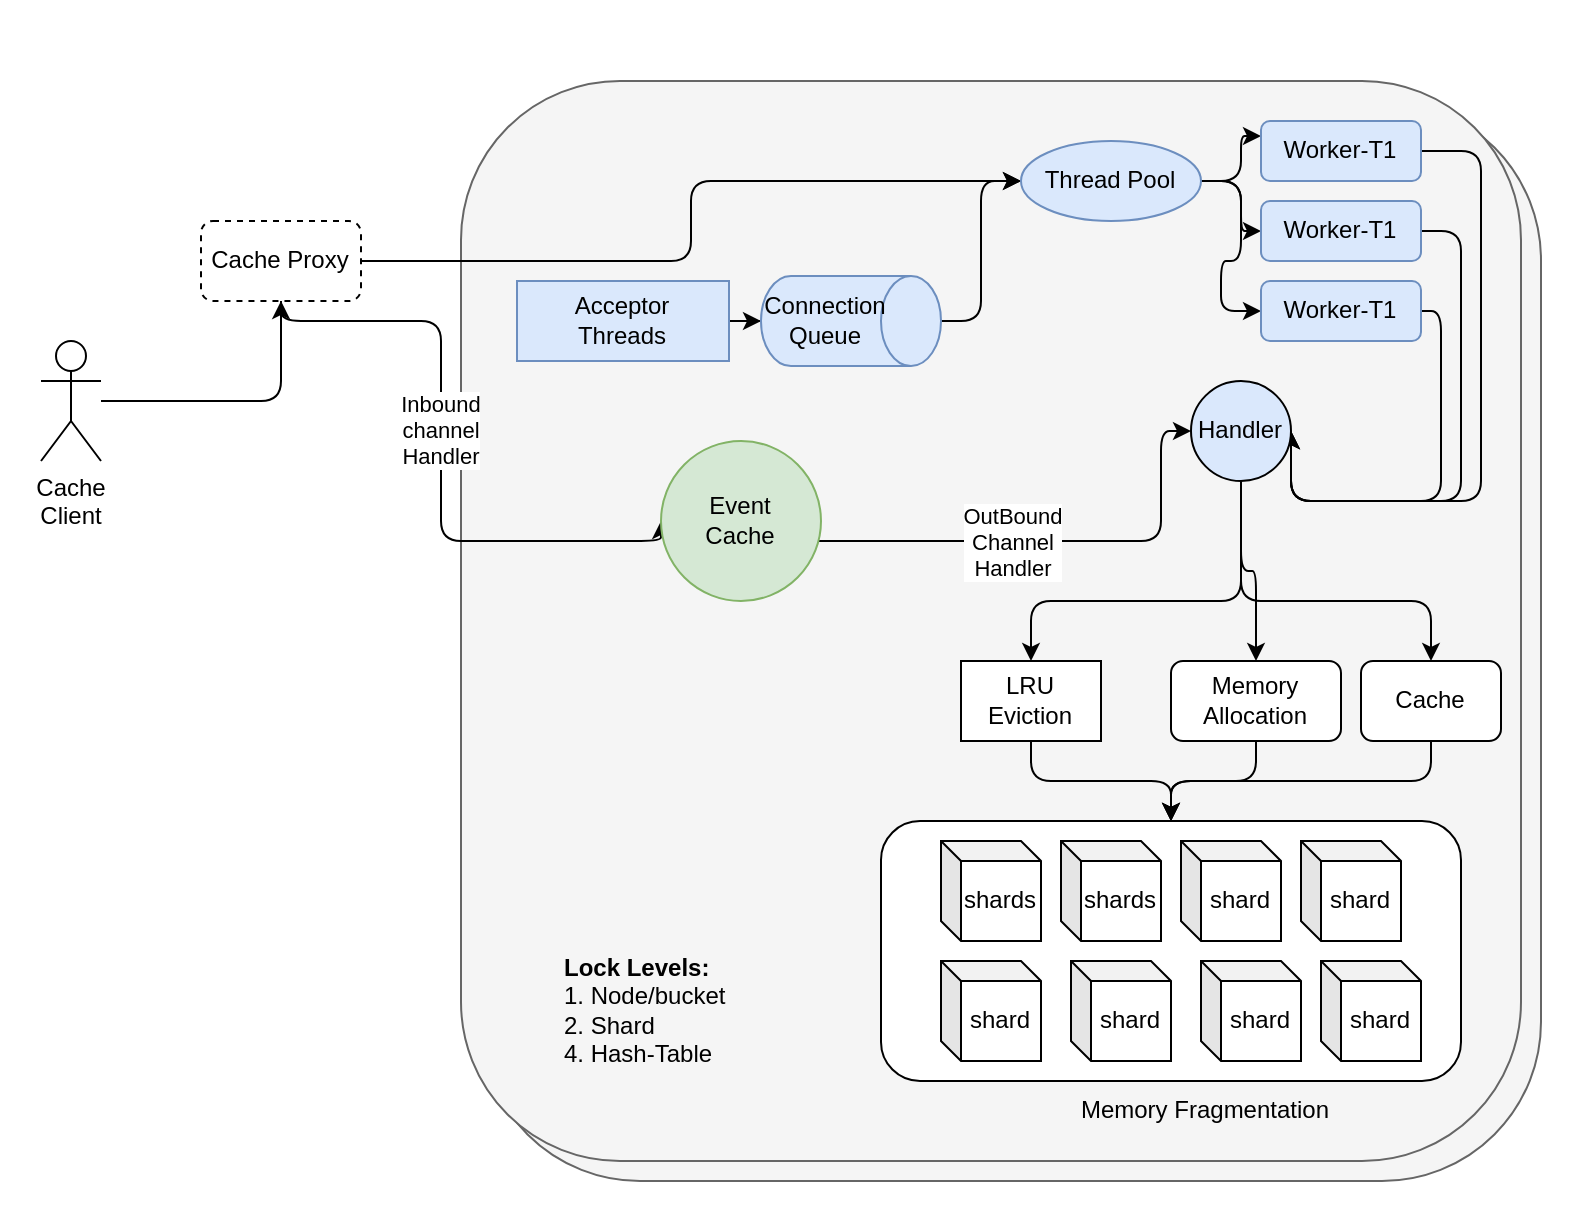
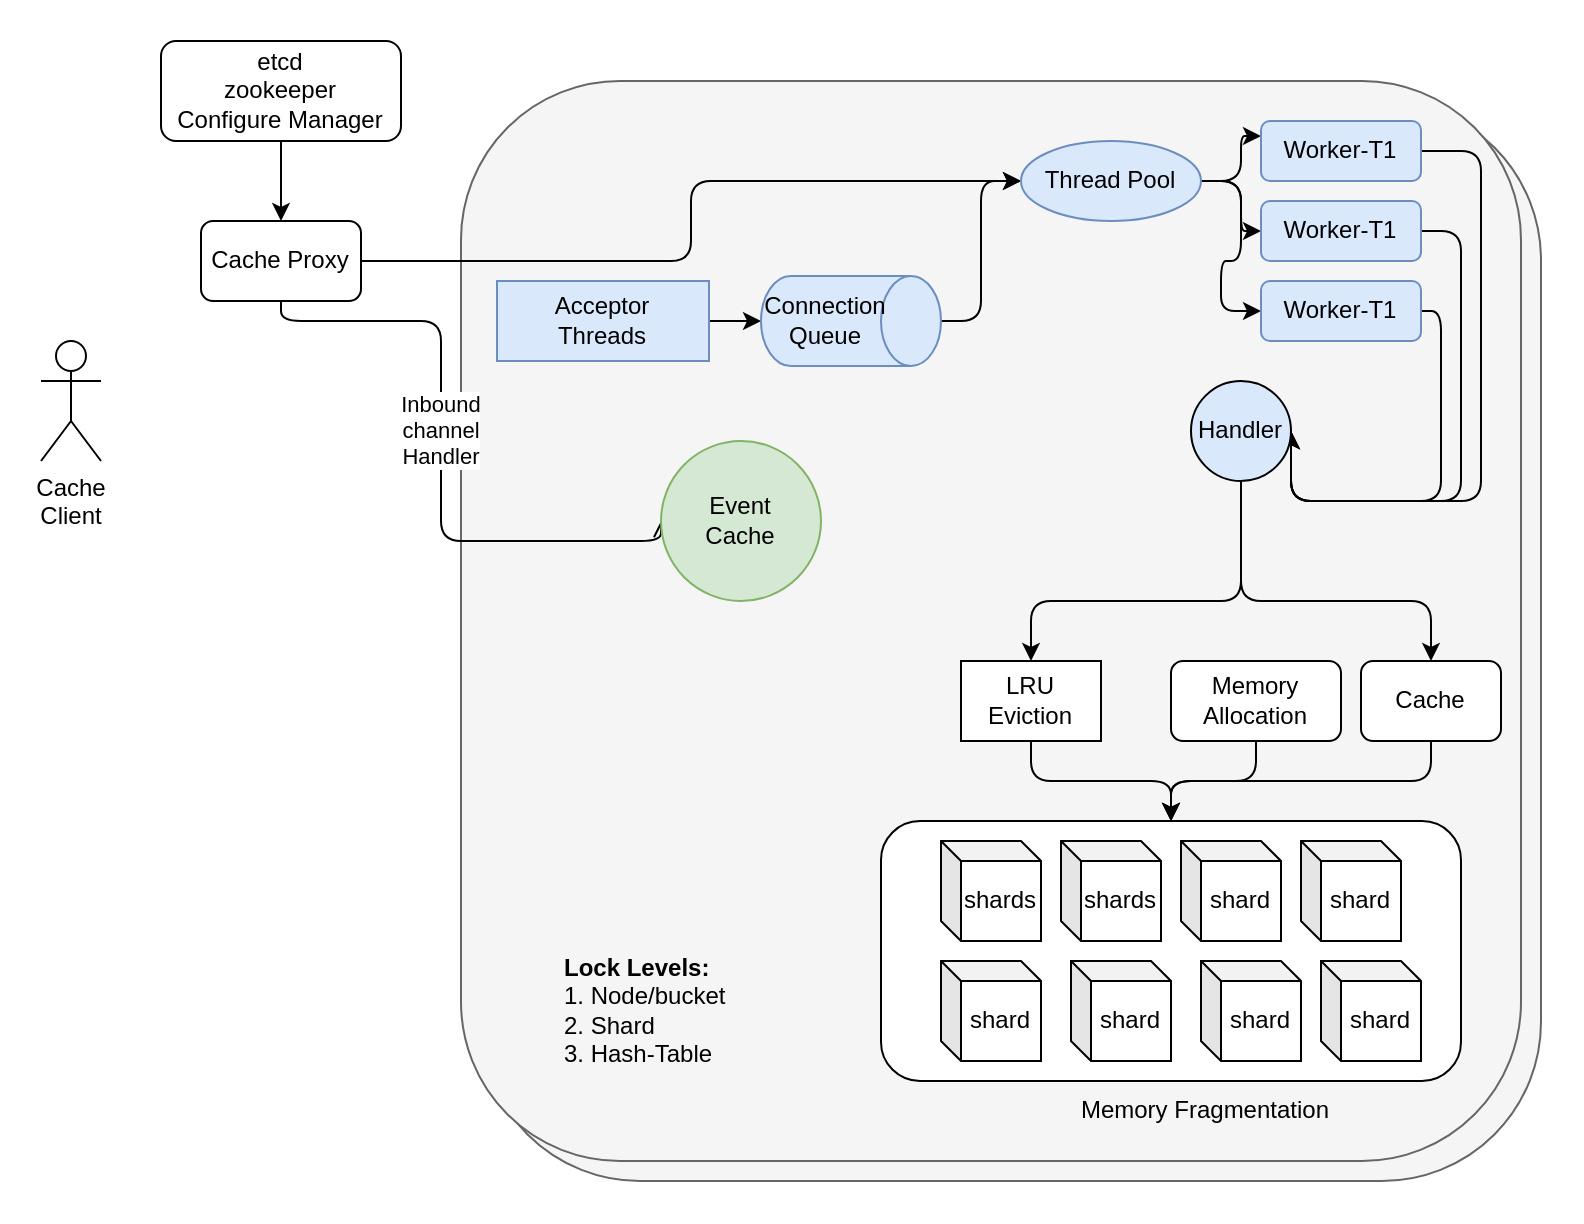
  <mxCell id="0" />
  <mxCell id="1" parent="0" />
  <mxCell id="2" value="" style="rounded=1;whiteSpace=wrap;html=1;fillColor=#f5f5f5;fontColor=#333333;strokeColor=#666666;" vertex="1" parent="1"><mxGeometry x="240" y="50" width="530" height="540" as="geometry" /></mxCell>
  <mxCell id="3" value="" style="rounded=1;whiteSpace=wrap;html=1;fillColor=#f5f5f5;fontColor=#333333;strokeColor=#666666;" vertex="1" parent="1"><mxGeometry x="230" y="40" width="530" height="540" as="geometry" /></mxCell>
  <mxCell id="4" value="" style="rounded=1;whiteSpace=wrap;html=1;" vertex="1" parent="1"><mxGeometry x="440" y="410" width="290" height="130" as="geometry" /></mxCell>
- <mxCell id="5" style="edgeStyle=orthogonalEdgeStyle;rounded=1;orthogonalLoop=1;jettySize=auto;html=1;" edge="1" parent="1" source="6" target="10"><mxGeometry relative="1" as="geometry" /></mxCell>
  <mxCell id="6" value="Cache&lt;br&gt;Client" style="shape=umlActor;verticalLabelPosition=bottom;verticalAlign=top;html=1;outlineConnect=0;" vertex="1" parent="1"><mxGeometry x="20" y="170" width="30" height="60" as="geometry" /></mxCell>
  <mxCell id="7" style="edgeStyle=orthogonalEdgeStyle;rounded=1;orthogonalLoop=1;jettySize=auto;html=1;" edge="1" parent="1" source="10" target="20"><mxGeometry relative="1" as="geometry" /></mxCell>
- <mxCell id="8" style="edgeStyle=orthogonalEdgeStyle;rounded=1;orthogonalLoop=1;jettySize=auto;html=1;entryX=0;entryY=0.5;entryDx=0;entryDy=0;" edge="1" parent="1" source="10" target="23"><mxGeometry relative="1" as="geometry"><Array as="points"><mxPoint x="220" y="160" /><mxPoint x="220" y="270" /></Array></mxGeometry></mxCell>
+ <mxCell id="8" style="edgeStyle=orthogonalEdgeStyle;rounded=1;orthogonalLoop=1;jettySize=auto;html=1;entryX=0;entryY=0.5;entryDx=0;entryDy=0;endArrow=open;" edge="1" parent="1" source="10" target="23"><mxGeometry relative="1" as="geometry"><Array as="points"><mxPoint x="220" y="160" /><mxPoint x="220" y="270" /></Array></mxGeometry></mxCell>
  <mxCell id="9" value="Inbound&lt;br&gt;channel&lt;br&gt;Handler" style="edgeLabel;html=1;align=center;verticalAlign=middle;resizable=0;points=[];" vertex="1" connectable="0" parent="8"><mxGeometry x="-0.1" y="-1" relative="1" as="geometry"><mxPoint as="offset" /></mxGeometry></mxCell>
- <mxCell id="10" value="Cache Proxy" style="rounded=1;whiteSpace=wrap;html=1;dashed=1;" vertex="1" parent="1"><mxGeometry x="100" y="110" width="80" height="40" as="geometry" /></mxCell>
+ <mxCell id="10" value="Cache Proxy" style="rounded=1;whiteSpace=wrap;html=1;" vertex="1" parent="1"><mxGeometry x="100" y="110" width="80" height="40" as="geometry" /></mxCell>
+ <mxCell id="11" style="edgeStyle=orthogonalEdgeStyle;rounded=1;orthogonalLoop=1;jettySize=auto;html=1;entryX=0.5;entryY=0;entryDx=0;entryDy=0;" edge="1" parent="1" source="12" target="10"><mxGeometry relative="1" as="geometry" /></mxCell>
+ <mxCell id="12" value="etcd&lt;br&gt;zookeeper&lt;br&gt;Configure Manager" style="rounded=1;whiteSpace=wrap;html=1;" vertex="1" parent="1"><mxGeometry x="80" y="20" width="120" height="50" as="geometry" /></mxCell>
  <mxCell id="13" style="edgeStyle=orthogonalEdgeStyle;rounded=1;orthogonalLoop=1;jettySize=auto;html=1;" edge="1" parent="1" source="14" target="16"><mxGeometry relative="1" as="geometry" /></mxCell>
- <mxCell id="14" value="Acceptor&lt;br&gt;Threads" style="rounded=0;whiteSpace=wrap;html=1;fillColor=#dae8fc;strokeColor=#6c8ebf;" vertex="1" parent="1"><mxGeometry x="258" y="140" width="106" height="40" as="geometry" /></mxCell>
+ <mxCell id="14" value="Acceptor&lt;br&gt;Threads" style="rounded=0;whiteSpace=wrap;html=1;fillColor=#dae8fc;strokeColor=#6c8ebf;" vertex="1" parent="1"><mxGeometry x="248" y="140" width="106" height="40" as="geometry" /></mxCell>
  <mxCell id="15" style="edgeStyle=orthogonalEdgeStyle;rounded=1;orthogonalLoop=1;jettySize=auto;html=1;entryX=0;entryY=0.5;entryDx=0;entryDy=0;" edge="1" parent="1" source="16" target="20"><mxGeometry relative="1" as="geometry" /></mxCell>
  <mxCell id="16" value="Connection&lt;br&gt;Queue" style="shape=cylinder3;whiteSpace=wrap;html=1;boundedLbl=1;backgroundOutline=1;size=15;direction=south;fillColor=#dae8fc;strokeColor=#6c8ebf;" vertex="1" parent="1"><mxGeometry x="380" y="137.5" width="90" height="45" as="geometry" /></mxCell>
  <mxCell id="17" style="edgeStyle=orthogonalEdgeStyle;rounded=1;orthogonalLoop=1;jettySize=auto;html=1;entryX=0;entryY=0.25;entryDx=0;entryDy=0;" edge="1" parent="1" source="20" target="25"><mxGeometry relative="1" as="geometry" /></mxCell>
  <mxCell id="18" style="edgeStyle=orthogonalEdgeStyle;rounded=1;orthogonalLoop=1;jettySize=auto;html=1;entryX=0;entryY=0.5;entryDx=0;entryDy=0;" edge="1" parent="1" source="20" target="27"><mxGeometry relative="1" as="geometry" /></mxCell>
  <mxCell id="19" style="edgeStyle=orthogonalEdgeStyle;rounded=1;orthogonalLoop=1;jettySize=auto;html=1;entryX=0;entryY=0.5;entryDx=0;entryDy=0;" edge="1" parent="1" source="20" target="29"><mxGeometry relative="1" as="geometry" /></mxCell>
  <mxCell id="20" value="Thread Pool" style="ellipse;whiteSpace=wrap;html=1;fillColor=#dae8fc;strokeColor=#6c8ebf;" vertex="1" parent="1"><mxGeometry x="510" y="70" width="90" height="40" as="geometry" /></mxCell>
- <mxCell id="21" style="edgeStyle=orthogonalEdgeStyle;rounded=1;orthogonalLoop=1;jettySize=auto;html=1;entryX=0;entryY=0.5;entryDx=0;entryDy=0;" edge="1" parent="1" source="23" target="47"><mxGeometry relative="1" as="geometry"><mxPoint x="660" y="270" as="targetPoint" /><Array as="points"><mxPoint x="580" y="270" /></Array></mxGeometry></mxCell>
- <mxCell id="22" value="OutBound&lt;br&gt;Channel&lt;br&gt;Handler" style="edgeLabel;html=1;align=center;verticalAlign=middle;resizable=0;points=[];" vertex="1" connectable="0" parent="21"><mxGeometry x="-0.333" relative="1" as="geometry"><mxPoint x="17" as="offset" /></mxGeometry></mxCell>
  <mxCell id="23" value="Event&lt;br&gt;Cache" style="ellipse;whiteSpace=wrap;html=1;aspect=fixed;fillColor=#d5e8d4;strokeColor=#82b366;" vertex="1" parent="1"><mxGeometry x="330" y="220" width="80" height="80" as="geometry" /></mxCell>
  <mxCell id="24" style="edgeStyle=orthogonalEdgeStyle;rounded=1;orthogonalLoop=1;jettySize=auto;html=1;entryX=1;entryY=0.5;entryDx=0;entryDy=0;" edge="1" parent="1" source="25" target="47"><mxGeometry relative="1" as="geometry"><Array as="points"><mxPoint x="740" y="75" /><mxPoint x="740" y="250" /></Array></mxGeometry></mxCell>
  <mxCell id="25" value="Worker-T1" style="rounded=1;whiteSpace=wrap;html=1;fillColor=#dae8fc;strokeColor=#6c8ebf;" vertex="1" parent="1"><mxGeometry x="630" y="60" width="80" height="30" as="geometry" /></mxCell>
  <mxCell id="26" style="edgeStyle=orthogonalEdgeStyle;rounded=1;orthogonalLoop=1;jettySize=auto;html=1;entryX=1;entryY=0.5;entryDx=0;entryDy=0;" edge="1" parent="1" source="27" target="47"><mxGeometry relative="1" as="geometry"><Array as="points"><mxPoint x="730" y="115" /><mxPoint x="730" y="250" /></Array></mxGeometry></mxCell>
  <mxCell id="27" value="Worker-T1" style="rounded=1;whiteSpace=wrap;html=1;fillColor=#dae8fc;strokeColor=#6c8ebf;" vertex="1" parent="1"><mxGeometry x="630" y="100" width="80" height="30" as="geometry" /></mxCell>
  <mxCell id="28" style="edgeStyle=orthogonalEdgeStyle;rounded=1;orthogonalLoop=1;jettySize=auto;html=1;entryX=1;entryY=0.5;entryDx=0;entryDy=0;" edge="1" parent="1" source="29" target="47"><mxGeometry relative="1" as="geometry"><Array as="points"><mxPoint x="720" y="155" /><mxPoint x="720" y="250" /></Array></mxGeometry></mxCell>
  <mxCell id="29" value="Worker-T1" style="rounded=1;whiteSpace=wrap;html=1;fillColor=#dae8fc;strokeColor=#6c8ebf;" vertex="1" parent="1"><mxGeometry x="630" y="140" width="80" height="30" as="geometry" /></mxCell>
  <mxCell id="30" style="edgeStyle=orthogonalEdgeStyle;rounded=1;orthogonalLoop=1;jettySize=auto;html=1;" edge="1" parent="1" source="31" target="4"><mxGeometry relative="1" as="geometry" /></mxCell>
  <mxCell id="31" value="Memory&lt;br&gt;Allocation" style="rounded=1;whiteSpace=wrap;html=1;" vertex="1" parent="1"><mxGeometry x="585" y="330" width="85" height="40" as="geometry" /></mxCell>
  <mxCell id="32" style="edgeStyle=orthogonalEdgeStyle;rounded=1;orthogonalLoop=1;jettySize=auto;html=1;" edge="1" parent="1" source="33" target="4"><mxGeometry relative="1" as="geometry"><Array as="points"><mxPoint x="515" y="390" /><mxPoint x="585" y="390" /></Array></mxGeometry></mxCell>
  <mxCell id="33" value="LRU&lt;br&gt;Eviction" style="whiteSpace=wrap;html=1;rounded=0;" vertex="1" parent="1"><mxGeometry x="480" y="330" width="70" height="40" as="geometry" /></mxCell>
  <mxCell id="34" style="edgeStyle=orthogonalEdgeStyle;rounded=1;orthogonalLoop=1;jettySize=auto;html=1;entryX=0.5;entryY=0;entryDx=0;entryDy=0;" edge="1" parent="1" source="35" target="4"><mxGeometry relative="1" as="geometry" /></mxCell>
  <mxCell id="35" value="Cache" style="rounded=1;whiteSpace=wrap;html=1;" vertex="1" parent="1"><mxGeometry x="680" y="330" width="70" height="40" as="geometry" /></mxCell>
  <mxCell id="36" value="shards" style="shape=cube;whiteSpace=wrap;html=1;boundedLbl=1;backgroundOutline=1;darkOpacity=0.05;darkOpacity2=0.1;size=10;" vertex="1" parent="1"><mxGeometry x="470" y="420" width="50" height="50" as="geometry" /></mxCell>
  <mxCell id="37" value="shards" style="shape=cube;whiteSpace=wrap;html=1;boundedLbl=1;backgroundOutline=1;darkOpacity=0.05;darkOpacity2=0.1;size=10;" vertex="1" parent="1"><mxGeometry x="530" y="420" width="50" height="50" as="geometry" /></mxCell>
  <mxCell id="38" value="shard" style="shape=cube;whiteSpace=wrap;html=1;boundedLbl=1;backgroundOutline=1;darkOpacity=0.05;darkOpacity2=0.1;size=10;" vertex="1" parent="1"><mxGeometry x="590" y="420" width="50" height="50" as="geometry" /></mxCell>
  <mxCell id="39" value="shard" style="shape=cube;whiteSpace=wrap;html=1;boundedLbl=1;backgroundOutline=1;darkOpacity=0.05;darkOpacity2=0.1;size=10;" vertex="1" parent="1"><mxGeometry x="650" y="420" width="50" height="50" as="geometry" /></mxCell>
  <mxCell id="40" value="shard" style="shape=cube;whiteSpace=wrap;html=1;boundedLbl=1;backgroundOutline=1;darkOpacity=0.05;darkOpacity2=0.1;size=10;" vertex="1" parent="1"><mxGeometry x="470" y="480" width="50" height="50" as="geometry" /></mxCell>
  <mxCell id="41" value="shard" style="shape=cube;whiteSpace=wrap;html=1;boundedLbl=1;backgroundOutline=1;darkOpacity=0.05;darkOpacity2=0.1;size=10;" vertex="1" parent="1"><mxGeometry x="535" y="480" width="50" height="50" as="geometry" /></mxCell>
  <mxCell id="42" value="shard" style="shape=cube;whiteSpace=wrap;html=1;boundedLbl=1;backgroundOutline=1;darkOpacity=0.05;darkOpacity2=0.1;size=10;" vertex="1" parent="1"><mxGeometry x="600" y="480" width="50" height="50" as="geometry" /></mxCell>
  <mxCell id="43" value="shard" style="shape=cube;whiteSpace=wrap;html=1;boundedLbl=1;backgroundOutline=1;darkOpacity=0.05;darkOpacity2=0.1;size=10;" vertex="1" parent="1"><mxGeometry x="660" y="480" width="50" height="50" as="geometry" /></mxCell>
  <mxCell id="44" style="edgeStyle=orthogonalEdgeStyle;rounded=1;orthogonalLoop=1;jettySize=auto;html=1;entryX=0.5;entryY=0;entryDx=0;entryDy=0;" edge="1" parent="1" source="47" target="35"><mxGeometry relative="1" as="geometry"><Array as="points"><mxPoint x="620" y="300" /><mxPoint x="715" y="300" /></Array></mxGeometry></mxCell>
  <mxCell id="45" style="edgeStyle=orthogonalEdgeStyle;rounded=1;orthogonalLoop=1;jettySize=auto;html=1;" edge="1" parent="1" source="47" target="33"><mxGeometry relative="1" as="geometry"><Array as="points"><mxPoint x="620" y="300" /><mxPoint x="515" y="300" /></Array></mxGeometry></mxCell>
- <mxCell id="46" style="edgeStyle=orthogonalEdgeStyle;rounded=1;orthogonalLoop=1;jettySize=auto;html=1;entryX=0.5;entryY=0;entryDx=0;entryDy=0;" edge="1" parent="1" source="47" target="31"><mxGeometry relative="1" as="geometry" /></mxCell>
  <mxCell id="47" value="Handler" style="ellipse;whiteSpace=wrap;html=1;aspect=fixed;fillColor=#dae8fc;" vertex="1" parent="1"><mxGeometry x="595" y="190" width="50" height="50" as="geometry" /></mxCell>
- <mxCell id="48" value="&lt;b&gt;Lock Levels:&lt;/b&gt;&lt;br&gt;1. Node/bucket&lt;br&gt;2. Shard&lt;br&gt;4. Hash-Table" style="text;html=1;strokeColor=none;fillColor=none;align=left;verticalAlign=middle;whiteSpace=wrap;rounded=0;" vertex="1" parent="1"><mxGeometry x="280" y="470" width="100" height="70" as="geometry" /></mxCell>
+ <mxCell id="48" value="&lt;b&gt;Lock Levels:&lt;/b&gt;&lt;br&gt;1. Node/bucket&lt;br&gt;2. Shard&lt;br&gt;3. Hash-Table" style="text;html=1;strokeColor=none;fillColor=none;align=left;verticalAlign=middle;whiteSpace=wrap;rounded=0;" vertex="1" parent="1"><mxGeometry x="280" y="470" width="100" height="70" as="geometry" /></mxCell>
  <mxCell id="49" value="Memory Fragmentation" style="text;html=1;strokeColor=none;fillColor=none;align=center;verticalAlign=middle;whiteSpace=wrap;rounded=0;" vertex="1" parent="1"><mxGeometry x="525" y="550" width="155" height="10" as="geometry" /></mxCell>
